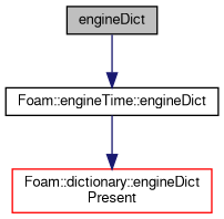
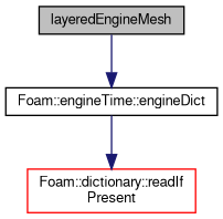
  digraph {
    rankdir=TB
    node [color=black fontname=FreeSans fontsize=10 shape=record]
    edge [color=midnightblue fontname=FreeSans fontsize=10 labelfontname=FreeSans labelfontsize=10 style=solid]
-   n1 [fillcolor=grey75 fontcolor=black height=0.2 label=engineDict style=filled width=0.4]
+   n1 [fillcolor=grey75 fontcolor=black height=0.2 label=layeredEngineMesh style=filled width=0.4]
    n2 [height=0.2 label="Foam::engineTime::engineDict" width=0.4]
-   n3 [color=red height=0.2 label="Foam::dictionary::engineDict\lPresent" width=0.4]
+   n3 [color=red height=0.2 label="Foam::dictionary::readIf\lPresent" width=0.4]
    n1 -> n2
    n2 -> n3
  }
